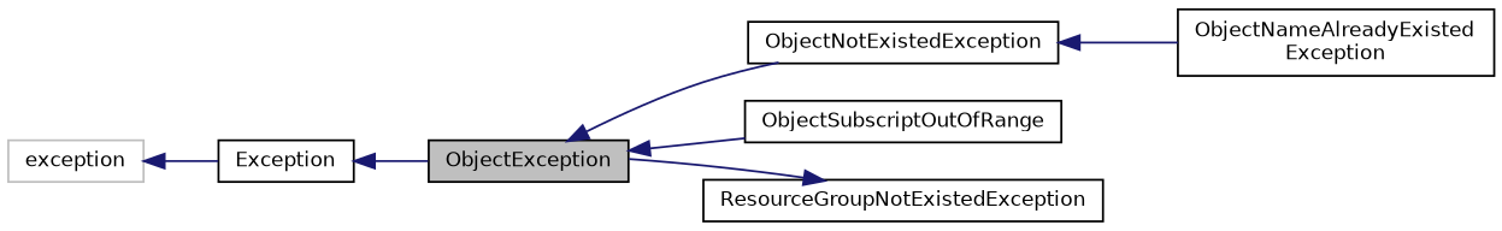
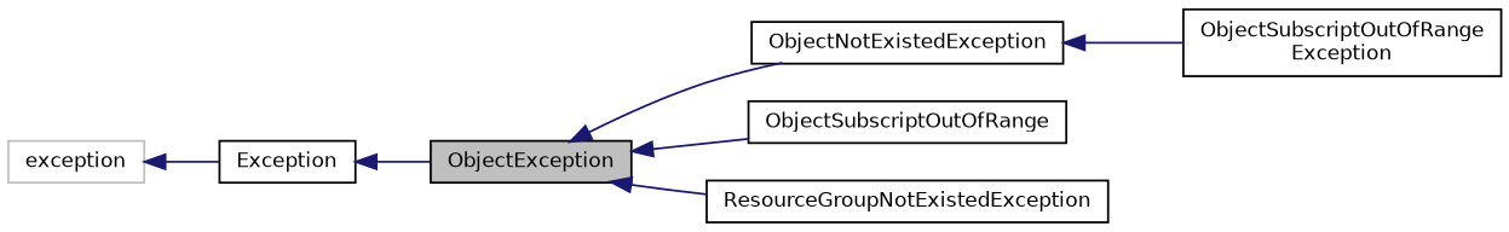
  digraph {
    rankdir=LR
    node [color=black fillcolor=white fontname=Helvetica fontsize=10 shape=record style=filled]
    edge [color=midnightblue dir=back fontname=Helvetica fontsize=10 labelfontname=Helvetica labelfontsize=10 style=solid]
    n1 [fillcolor=grey75 fontcolor=black height=0.2 label=ObjectException width=0.4]
    n2 [height=0.2 label=ObjectNotExistedException width=0.4]
    n3 [height=0.2 label=ObjectSubscriptOutOfRange width=0.4]
    n4 [height=0.2 label=ResourceGroupNotExistedException width=0.4]
-   n5 [height=0.2 label="ObjectNameAlreadyExisted\lException" width=0.4]
+   n5 [height=0.2 label="ObjectSubscriptOutOfRange\lException" width=0.4]
    n6 [height=0.2 label=Exception width=0.4]
    n7 [color=grey75 height=0.2 label=exception width=0.4]
    n1 -> n2
    n1 -> n3
-   n4 -> n1
+   n1 -> n4
    n2 -> n5
    n6 -> n1
    n7 -> n6
  }
